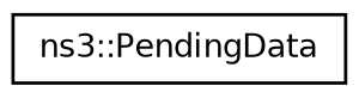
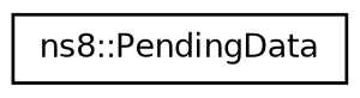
  digraph {
    rankdir=LR
-   n1 [color=black fillcolor=white fontname=Helvetica fontsize=10 height=0.2 label="ns3::PendingData" shape=record style=filled width=0.4]
+   n1 [color=black fillcolor=white fontname=Helvetica fontsize=10 height=0.2 label="ns8::PendingData" shape=record style=filled width=0.4]
  }
